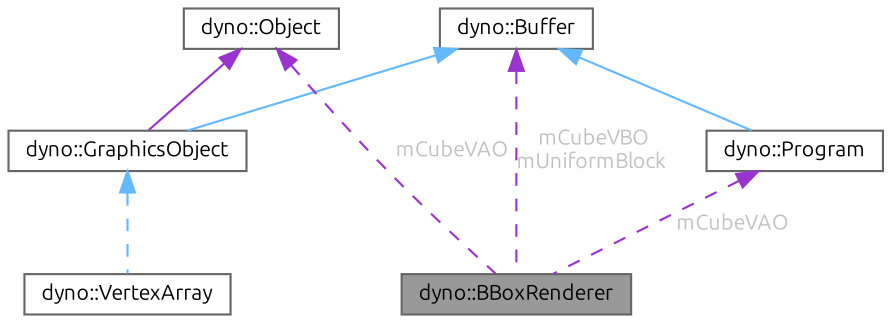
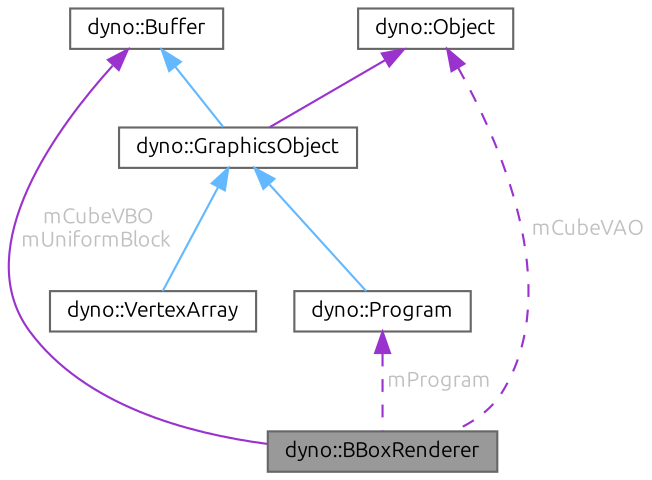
  digraph {
    fontname=Ubuntu
    node [color=gray40 fillcolor=white fontname=Ubuntu fontsize=10 shape=box style=filled]
    edge [color=darkorchid3 dir=back fontname=Ubuntu fontsize=10 labelfontname=Helvetica labelfontsize=10 style=solid]
    n1 [fillcolor=grey60 fontcolor=black height=0.2 label="dyno::BBoxRenderer" width=0.4]
    n2 [height=0.2 label="dyno::VertexArray" width=0.4]
    n3 [height=0.2 label="dyno::GraphicsObject" width=0.4]
    n4 [height=0.2 label="dyno::Program" width=0.4]
    n5 [height=0.2 label="dyno::Buffer" width=0.4]
    n6 [height=0.2 label="dyno::Object" width=0.4]
-   n3 -> n2 [color=steelblue1 style=dashed]
-   n5 -> n4 [color=steelblue1]
-   n4 -> n1 [fontcolor=grey label=" mCubeVAO" style=dashed]
-   n5 -> n1 [fontcolor=grey label=" mCubeVBO\nmUniformBlock" style=dashed]
+   n3 -> n2 [color=steelblue1]
+   n3 -> n4 [color=steelblue1]
+   n4 -> n1 [fontcolor=grey label=" mProgram" style=dashed]
+   n5 -> n1 [fontcolor=grey label=" mCubeVBO\nmUniformBlock"]
    n5 -> n3 [color=steelblue1]
    n6 -> n1 [fontcolor=grey label=" mCubeVAO" style=dashed]
    n6 -> n3
  }
